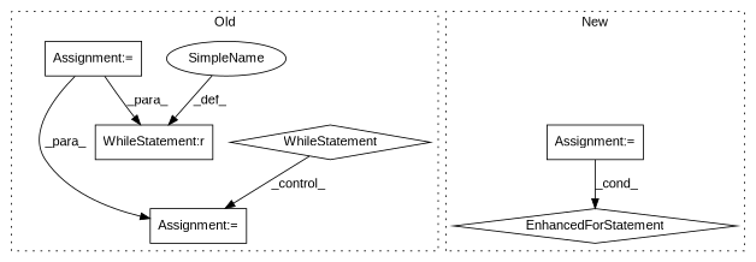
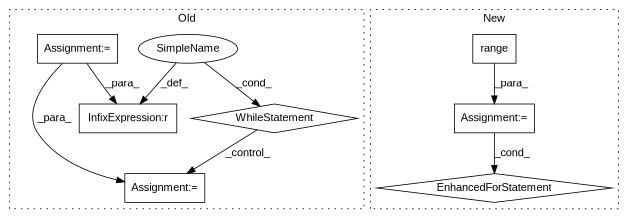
  digraph {
    fontname="Liberation Sans"
    node [a=7 fontname="Liberation Sans" l="53,2" s="6501,6619" shape=box]
    edge [fontname="Liberation Sans"]
    n1 [a=61 l="7,2" label=WhileStatement s="6787,6823" shape=diamond]
-   n2 [a=27 l=3 label="WhileStatement:r" s=6803]
+   n2 [a=27 l=3 label="InfixExpression:r" s=6803]
    n3 [a=42 label=SimpleName shape=ellipse l="" s=""]
    n4 [l=2 label="Assignment:=" s=7064]
    n5 [l=1 label="Assignment:=" s=6754]
+   n6 [a=32 l="6,1" label=range s="6569,6618"]
    n7 [a=70 label=EnhancedForStatement shape=diamond]
    n8 [label="Assignment:="]
    subgraph cluster_1 {
      label=Old
      style=dotted
      n1
      n2
      n3
      n4
      n5
    }
    subgraph cluster_2 {
      label=New
      style=dotted
+     n6
      n7
      n8
    }
    n1 -> n4 [label=_control_]
+   n3 -> n1 [label=_cond_]
    n3 -> n2 [label=_def_]
    n5 -> n2 [label=_para_]
    n5 -> n4 [label=_para_]
+   n6 -> n8 [label=_para_]
    n8 -> n7 [label=_cond_]
  }
